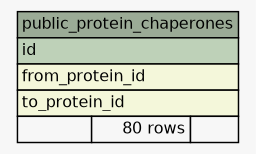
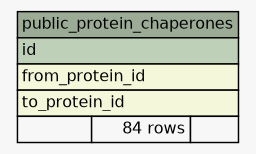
  digraph {
    bgcolor="#f7f7f7"
    fontname=Helvetica
    fontsize=11
    nodesep=0.18
    rankdir=RL
    ranksep=0.46
-   n1 [fontname=Helvetica fontsize=11 label=<     <TABLE BORDER="0" CELLBORDER="1" CELLSPACING="0" BGCOLOR="#ffffff">       <TR><TD COLSPAN="3" BGCOLOR="#9bab96" ALIGN="CENTER">public_protein_chaperones</TD></TR>       <TR><TD PORT="id" COLSPAN="3" BGCOLOR="#bed1b8" ALIGN="LEFT">id</TD></TR>       <TR><TD PORT="from_protein_id" COLSPAN="3" BGCOLOR="#f4f7da" ALIGN="LEFT">from_protein_id</TD></TR>       <TR><TD PORT="to_protein_id" COLSPAN="3" BGCOLOR="#f4f7da" ALIGN="LEFT">to_protein_id</TD></TR>       <TR><TD ALIGN="LEFT" BGCOLOR="#f7f7f7">  </TD><TD ALIGN="RIGHT" BGCOLOR="#f7f7f7">80 rows</TD><TD ALIGN="RIGHT" BGCOLOR="#f7f7f7">  </TD></TR>     </TABLE>> shape=plaintext]
+   n1 [fontname=Helvetica fontsize=11 label=<     <TABLE BORDER="0" CELLBORDER="1" CELLSPACING="0" BGCOLOR="#ffffff">       <TR><TD COLSPAN="3" BGCOLOR="#9bab96" ALIGN="CENTER">public_protein_chaperones</TD></TR>       <TR><TD PORT="id" COLSPAN="3" BGCOLOR="#bed1b8" ALIGN="LEFT">id</TD></TR>       <TR><TD PORT="from_protein_id" COLSPAN="3" BGCOLOR="#f4f7da" ALIGN="LEFT">from_protein_id</TD></TR>       <TR><TD PORT="to_protein_id" COLSPAN="3" BGCOLOR="#f4f7da" ALIGN="LEFT">to_protein_id</TD></TR>       <TR><TD ALIGN="LEFT" BGCOLOR="#f7f7f7">  </TD><TD ALIGN="RIGHT" BGCOLOR="#f7f7f7">84 rows</TD><TD ALIGN="RIGHT" BGCOLOR="#f7f7f7">  </TD></TR>     </TABLE>> shape=plaintext]
  }
